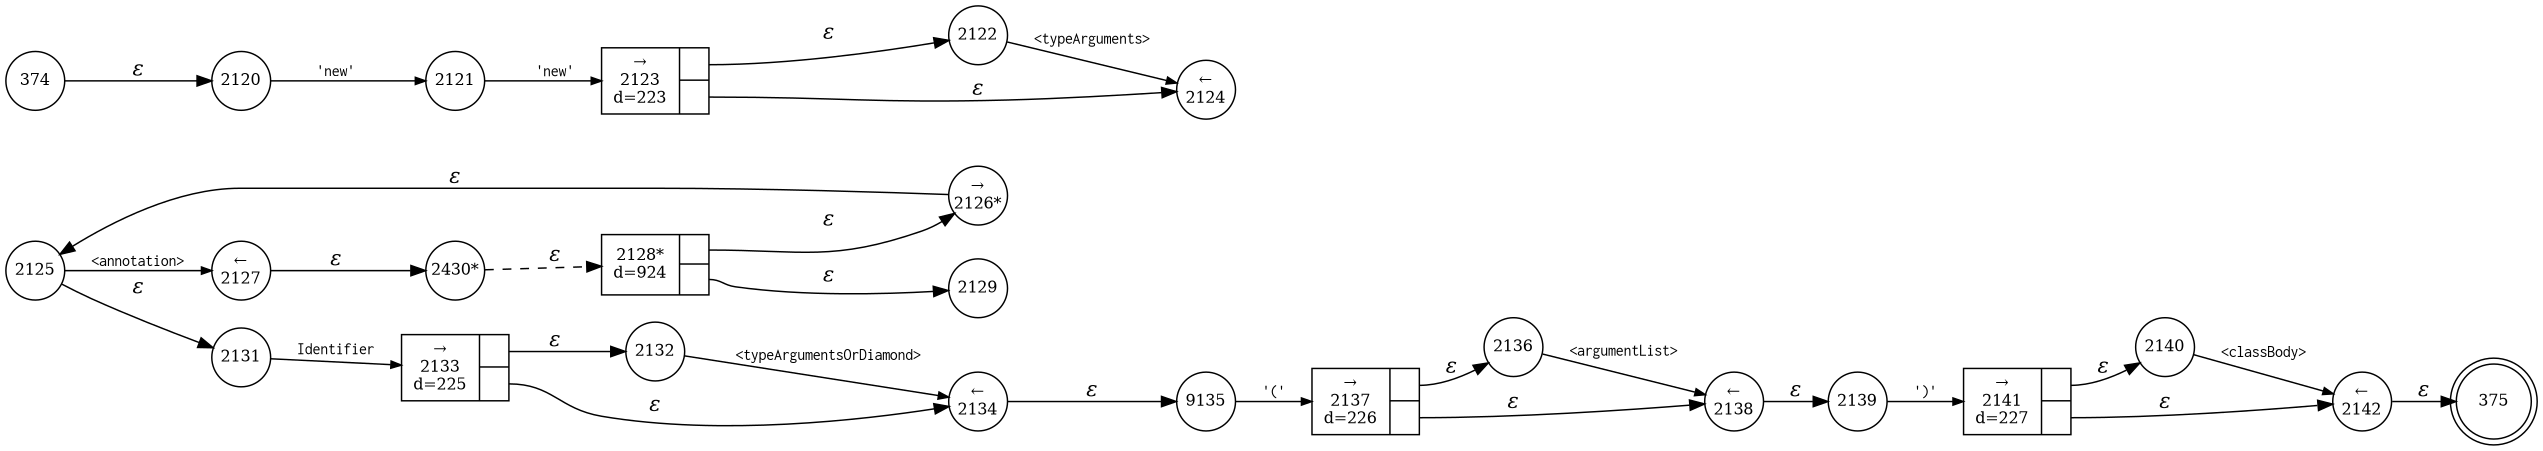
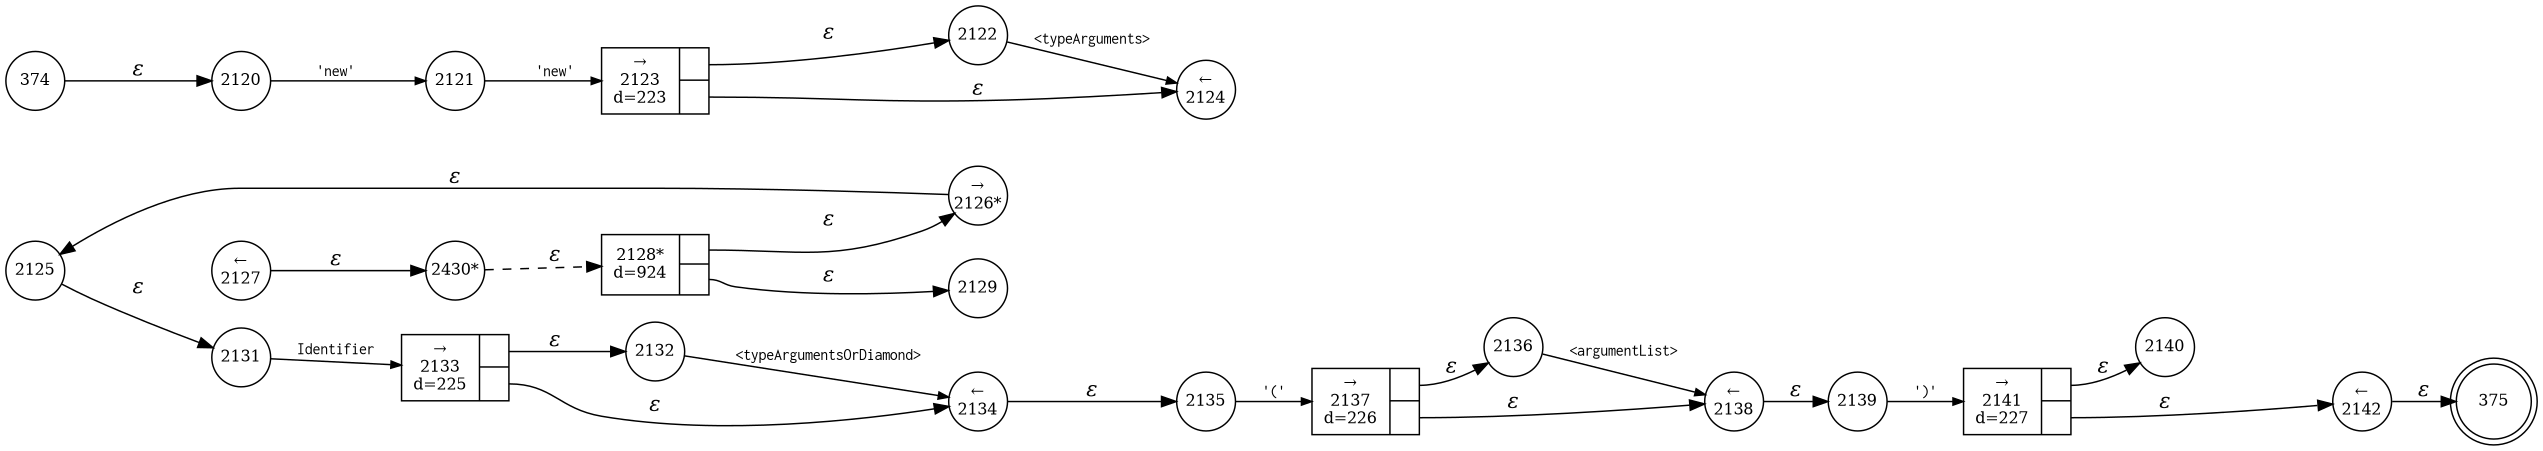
  digraph {
    rankdir=LR
    node [fixedsize=true fontsize=11 shape=circle peripheries=1]
    edge [fontname="Times-Italic"]
    n1 [label=375 shape=doublecircle width=.6 peripheries=""]
    n2 [label=2120 width=.55]
    n3 [label=2121 width=.55]
    n4 [fixedsize=false label="{&rarr;\n2123\nd=223|{<p0>|<p1>}}" shape=record]
    n5 [label=2122 width=.55]
    n6 [label="&larr;\n2124" width=.55]
    n7 [fixedsize=false label="{2128*\nd=924|{<p0>|<p1>}}" shape=record]
    n8 [label="&rarr;\n2126*" width=.55]
    n9 [label=2129 width=.55]
    n10 [label=2125 width=.55]
    n11 [label="&larr;\n2127" width=.55]
    n12 [label=2131 width=.55]
    n13 [label="2430*" width=.55]
    n14 [fixedsize=false label="{&rarr;\n2133\nd=225|{<p0>|<p1>}}" shape=record]
    n15 [label=2132 width=.55]
    n16 [label="&larr;\n2134" width=.55]
-   n17 [label=9135 width=.55]
+   n17 [label=2135 width=.55]
    n18 [fixedsize=false label="{&rarr;\n2137\nd=226|{<p0>|<p1>}}" shape=record]
    n19 [label=2136 width=.55]
    n20 [label="&larr;\n2138" width=.55]
    n21 [label=2139 width=.55]
    n22 [fixedsize=false label="{&rarr;\n2141\nd=227|{<p0>|<p1>}}" shape=record]
    n23 [label=2140 width=.55]
    n24 [label="&larr;\n2142" width=.55]
    n25 [label=374 width=.55]
    n2 -> n3 [arrowhead=normal arrowsize=.7 fontname=Courier fontsize=11 label="'new'"]
    n3 -> n4 [arrowhead=normal arrowsize=.7 fontname=Courier fontsize=11 label="'new'"]
    n4 -> n5 [label="&epsilon;" tailport=p0]
    n4 -> n6 [label="&epsilon;" tailport=p1]
    n5 -> n6 [arrowhead=normal arrowsize=.7 fontname=Courier fontsize=11 label="<typeArguments>"]
    n7 -> n8 [label="&epsilon;" tailport=p0]
    n7 -> n9 [label="&epsilon;" tailport=p1]
    n8 -> n10 [label="&epsilon;"]
-   n10 -> n11 [arrowhead=normal arrowsize=.7 fontname=Courier fontsize=11 label="<annotation>"]
    n10 -> n12 [label="&epsilon;"]
    n11 -> n13 [label="&epsilon;"]
    n12 -> n14 [arrowhead=normal arrowsize=.7 fontname=Courier fontsize=11 label=Identifier]
    n13 -> n7 [label="&epsilon;" style=dashed]
    n14 -> n15 [label="&epsilon;" tailport=p0]
    n14 -> n16 [label="&epsilon;" tailport=p1]
    n15 -> n16 [arrowhead=normal arrowsize=.7 fontname=Courier fontsize=11 label="<typeArgumentsOrDiamond>"]
    n16 -> n17 [label="&epsilon;"]
    n17 -> n18 [arrowhead=normal arrowsize=.7 fontname=Courier fontsize=11 label="'('"]
    n18 -> n19 [label="&epsilon;" tailport=p0]
    n18 -> n20 [label="&epsilon;" tailport=p1]
    n19 -> n20 [arrowhead=normal arrowsize=.7 fontname=Courier fontsize=11 label="<argumentList>"]
    n20 -> n21 [label="&epsilon;"]
    n21 -> n22 [arrowhead=normal arrowsize=.7 fontname=Courier fontsize=11 label="')'"]
    n22 -> n23 [label="&epsilon;" tailport=p0]
    n22 -> n24 [label="&epsilon;" tailport=p1]
-   n23 -> n24 [arrowhead=normal arrowsize=.7 fontname=Courier fontsize=11 label="<classBody>"]
    n24 -> n1 [label="&epsilon;"]
    n25 -> n2 [label="&epsilon;"]
  }
